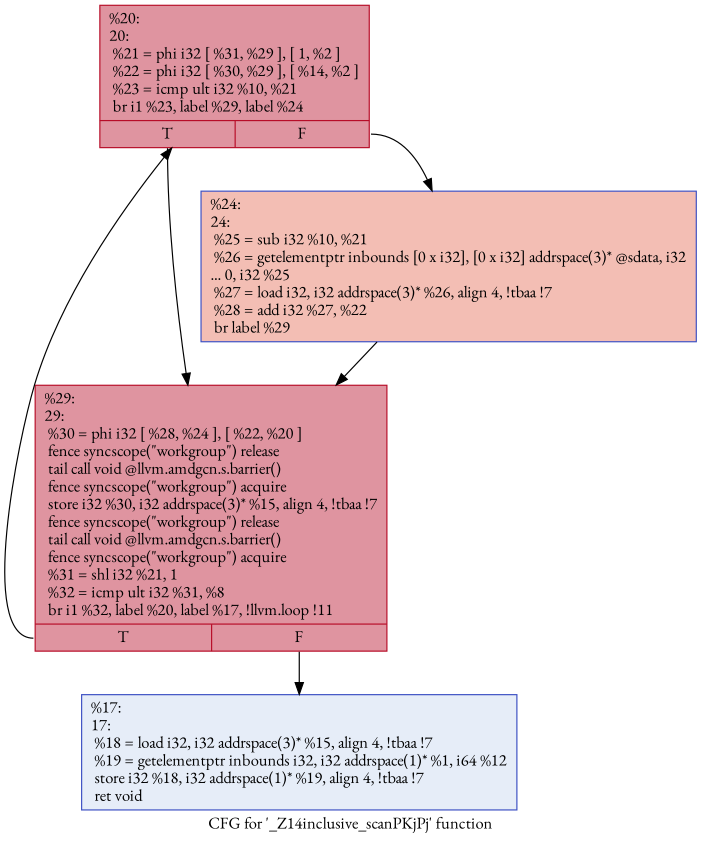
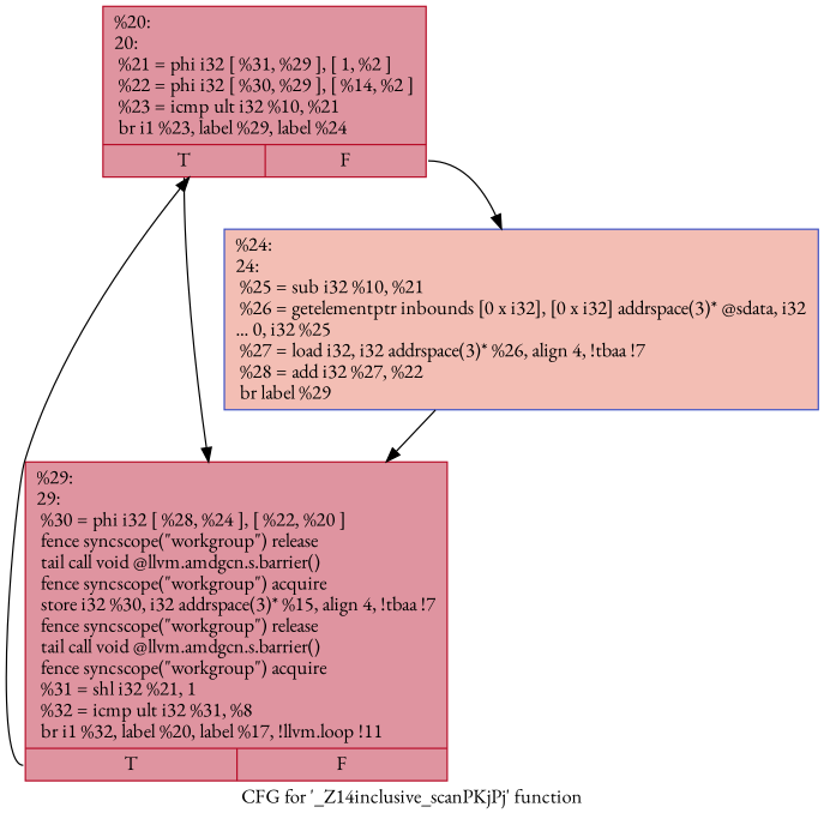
  digraph {
    fontname="EB Garamond"
    label="CFG for '_Z14inclusive_scanPKjPj' function"
    node [color="#b70d28ff" fillcolor="#b70d2870" fontname="EB Garamond" shape=record style=filled]
    edge [fontname="EB Garamond" tailport=s0]
    n1 [label="{%20:\l20:                                               \l  %21 = phi i32 [ %31, %29 ], [ 1, %2 ]\l  %22 = phi i32 [ %30, %29 ], [ %14, %2 ]\l  %23 = icmp ult i32 %10, %21\l  br i1 %23, label %29, label %24\l|{<s0>T|<s1>F}}"]
    n2 [label="{%29:\l29:                                               \l  %30 = phi i32 [ %28, %24 ], [ %22, %20 ]\l  fence syncscope(\"workgroup\") release\l  tail call void @llvm.amdgcn.s.barrier()\l  fence syncscope(\"workgroup\") acquire\l  store i32 %30, i32 addrspace(3)* %15, align 4, !tbaa !7\l  fence syncscope(\"workgroup\") release\l  tail call void @llvm.amdgcn.s.barrier()\l  fence syncscope(\"workgroup\") acquire\l  %31 = shl i32 %21, 1\l  %32 = icmp ult i32 %31, %8\l  br i1 %32, label %20, label %17, !llvm.loop !11\l|{<s0>T|<s1>F}}"]
    n3 [color="#3d50c3ff" fillcolor="#e36c5570" label="{%24:\l24:                                               \l  %25 = sub i32 %10, %21\l  %26 = getelementptr inbounds [0 x i32], [0 x i32] addrspace(3)* @sdata, i32\l... 0, i32 %25\l  %27 = load i32, i32 addrspace(3)* %26, align 4, !tbaa !7\l  %28 = add i32 %27, %22\l  br label %29\l}"]
-   n4 [color="#3d50c3ff" fillcolor="#c7d7f070" label="{%17:\l17:                                               \l  %18 = load i32, i32 addrspace(3)* %15, align 4, !tbaa !7\l  %19 = getelementptr inbounds i32, i32 addrspace(1)* %1, i64 %12\l  store i32 %18, i32 addrspace(1)* %19, align 4, !tbaa !7\l  ret void\l}"]
    n1 -> n2
    n1 -> n3 [tailport=s1]
    n2 -> n1
-   n2 -> n4 [tailport=s1]
    n3 -> n2
  }
